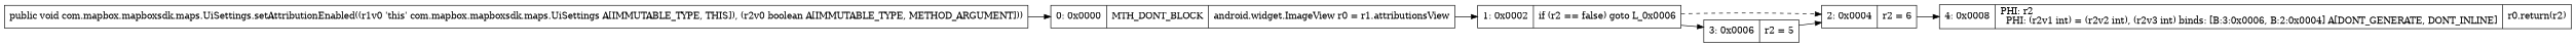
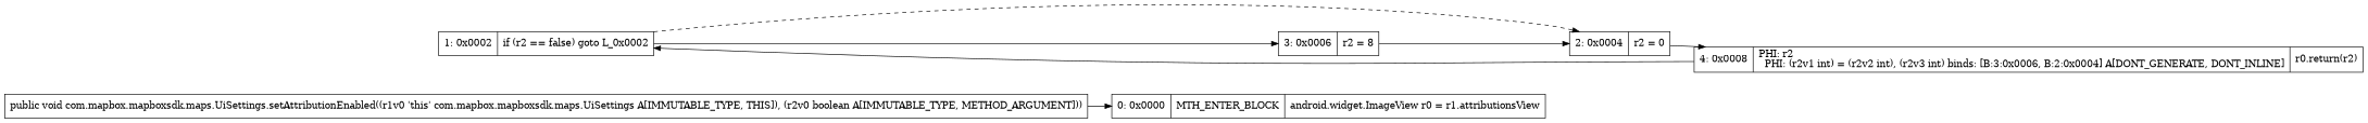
  digraph {
    rankdir=LR
    node [shape=record]
-   n1 [label="{0\:\ 0x0000|MTH_DONT_BLOCK\l|android.widget.ImageView r0 = r1.attributionsView\l}"]
-   n2 [label="{1\:\ 0x0002|if (r2 == false) goto L_0x0006\l}"]
-   n3 [label="{2\:\ 0x0004|r2 = 6\l}"]
-   n4 [label="{3\:\ 0x0006|r2 = 5\l}"]
+   n1 [label="{0\:\ 0x0000|MTH_ENTER_BLOCK\l|android.widget.ImageView r0 = r1.attributionsView\l}"]
+   n2 [label="{1\:\ 0x0002|if (r2 == false) goto L_0x0002\l}"]
+   n3 [label="{2\:\ 0x0004|r2 = 0\l}"]
+   n4 [label="{3\:\ 0x0006|r2 = 8\l}"]
    n5 [label="{4\:\ 0x0008|PHI: r2 \l  PHI: (r2v1 int) = (r2v2 int), (r2v3 int) binds: [B:3:0x0006, B:2:0x0004] A[DONT_GENERATE, DONT_INLINE]\l|r0.return(r2)\l}"]
    n6 [label="{public void com.mapbox.mapboxsdk.maps.UiSettings.setAttributionEnabled((r1v0 'this' com.mapbox.mapboxsdk.maps.UiSettings A[IMMUTABLE_TYPE, THIS]), (r2v0 boolean A[IMMUTABLE_TYPE, METHOD_ARGUMENT])) }"]
-   n1 -> n2
+   n5 -> n2
    n2 -> n3 [style=dashed]
    n2 -> n4
    n3 -> n5
    n4 -> n3
    n6 -> n1
  }
